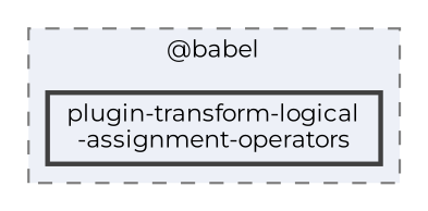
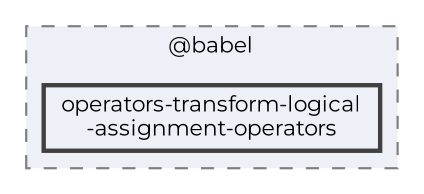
  digraph {
    compound=true
    fontname=Montserrat
-   n1 [color=grey25 fillcolor="#edf0f7" fontname=Montserrat fontsize=10 height=0.2 label="plugin-transform-logical\l-assignment-operators" shape=box style="filled,bold" width=0.4]
+   n1 [color=grey25 fillcolor="#edf0f7" fontname=Montserrat fontsize=10 height=0.2 label="operators-transform-logical\l-assignment-operators" shape=box style="filled,bold" width=0.4]
    subgraph cluster_1 {
      bgcolor="#edf0f7"
      fontsize=10
      label="@babel"
      pencolor=grey50
      style="filled,dashed"
      n1
    }
  }
